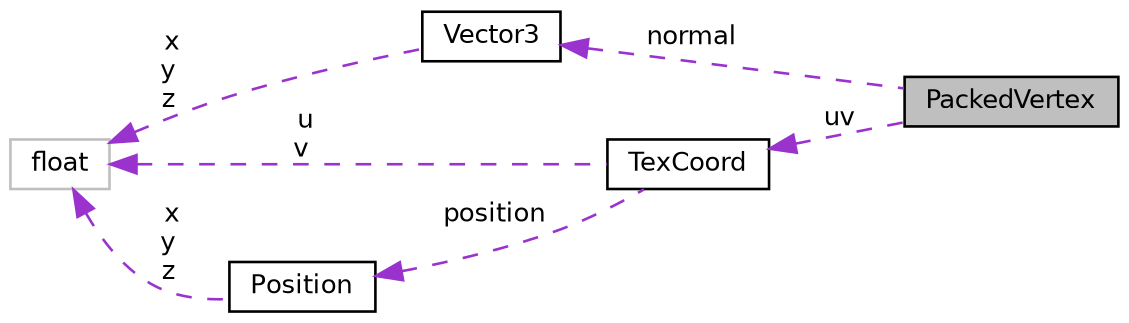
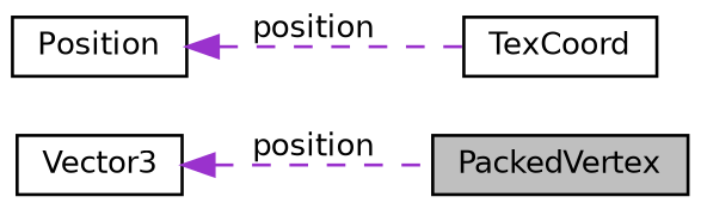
  digraph {
    rankdir=LR
    node [color=black fontname=Helvetica fontsize=10 shape=record]
    edge [color=darkorchid3 dir=back fontname=Helvetica fontsize=10 labelfontname=Helvetica labelfontsize=10 style=dashed]
    n1 [fillcolor=grey75 fontcolor=black height=0.2 label=PackedVertex style=filled width=0.4]
    n2 [height=0.2 label=Vector3 width=0.4]
-   n3 [color=grey75 height=0.2 label=float width=0.4]
    n4 [height=0.2 label=TexCoord width=0.4]
    n5 [height=0.2 label=Position width=0.4]
-   n2 -> n1 [label=" normal"]
-   n3 -> n2 [label=" x\ny\nz"]
-   n3 -> n4 [label=" u\nv"]
-   n3 -> n5 [label=" x\ny\nz"]
-   n4 -> n1 [label=" uv"]
+   n2 -> n1 [label=" position"]
    n5 -> n4 [label=" position"]
  }
